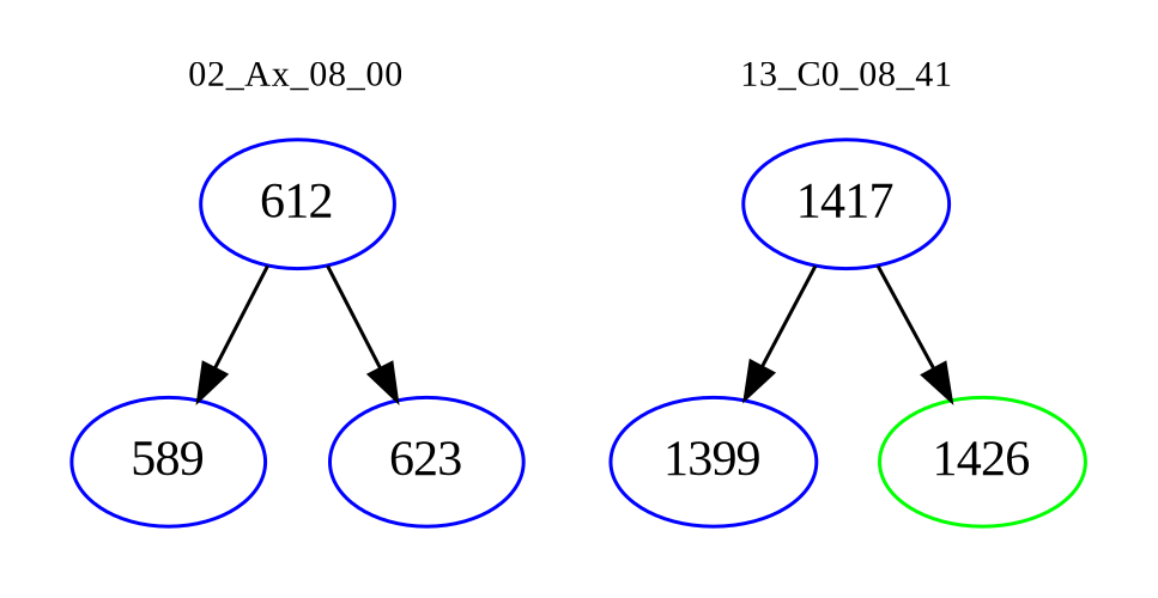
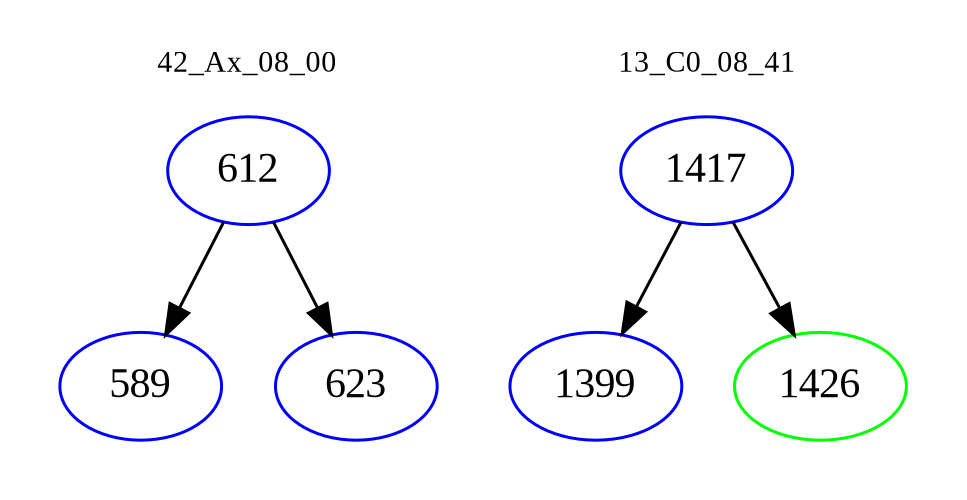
  digraph {
    fontname="Liberation Serif"
    node [color=blue fontname="Liberation Serif"]
    edge [color=black fontname="Liberation Serif"]
    n1 [label=612]
    n2 [label=589]
    n3 [label=623]
    n4 [label=1417]
    n5 [label=1399]
    n6 [color=green label=1426]
    subgraph cluster_1 {
      color=white
      fontsize=10
-     label="02_Ax_08_00"
+     label="42_Ax_08_00"
      n1
      n2
      n3
    }
    subgraph cluster_2 {
      color=white
      fontsize=10
      label="13_C0_08_41"
      n4
      n5
      n6
    }
    n1 -> n2
    n1 -> n3
    n4 -> n5
    n4 -> n6
  }
